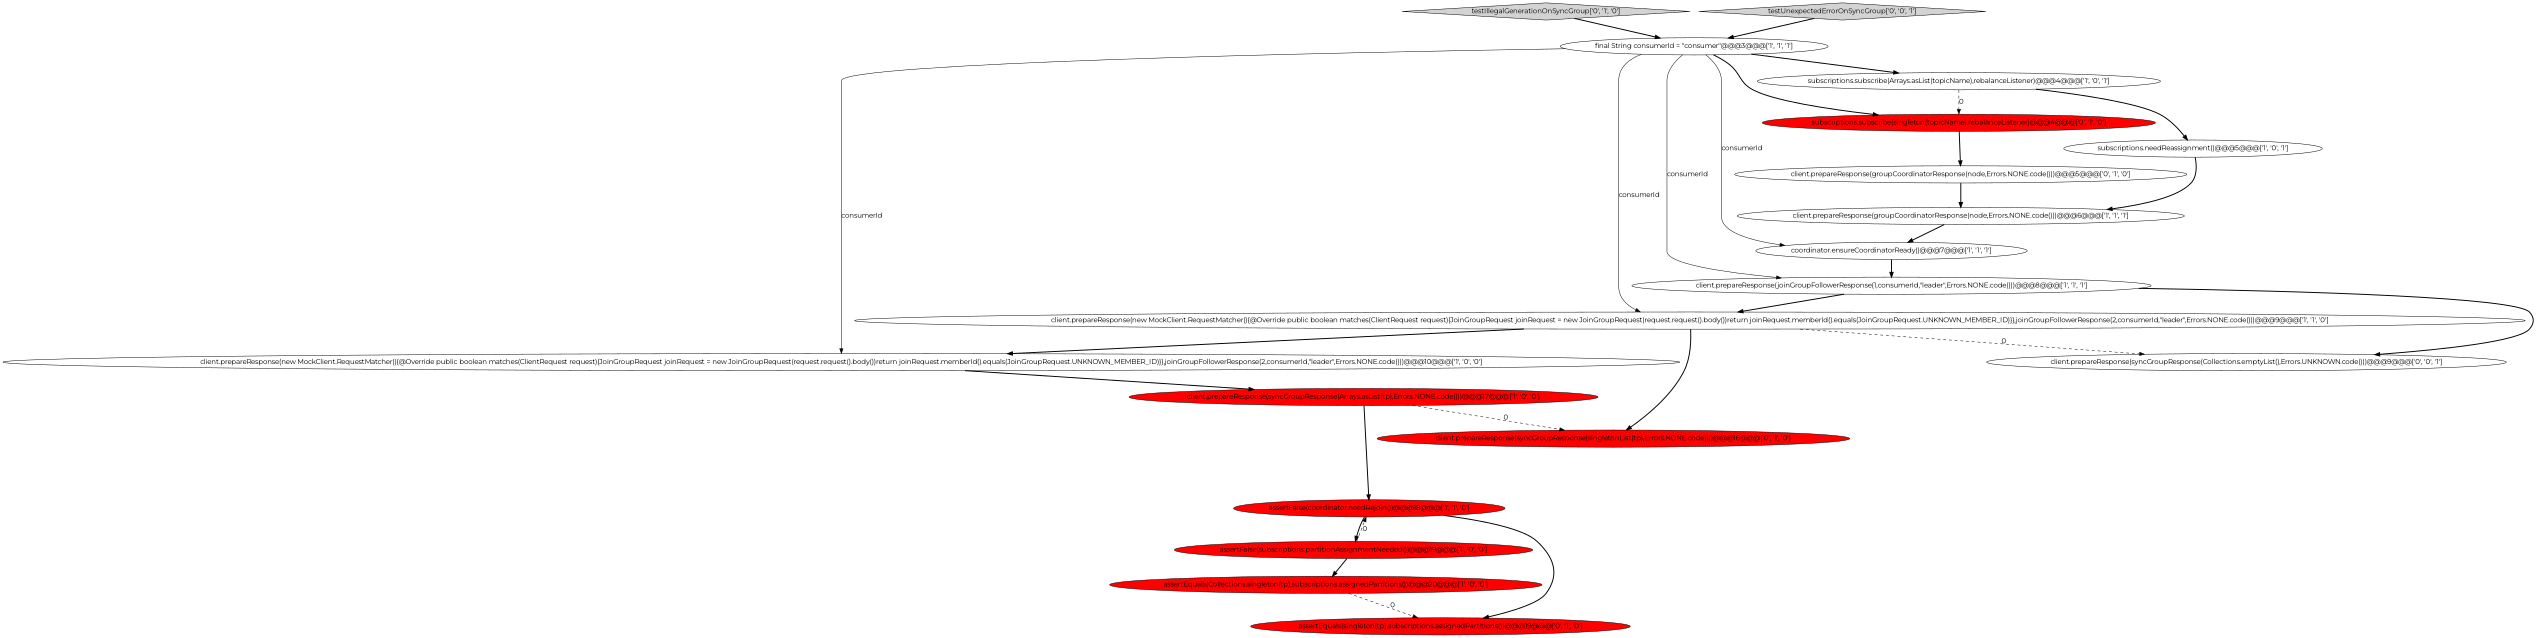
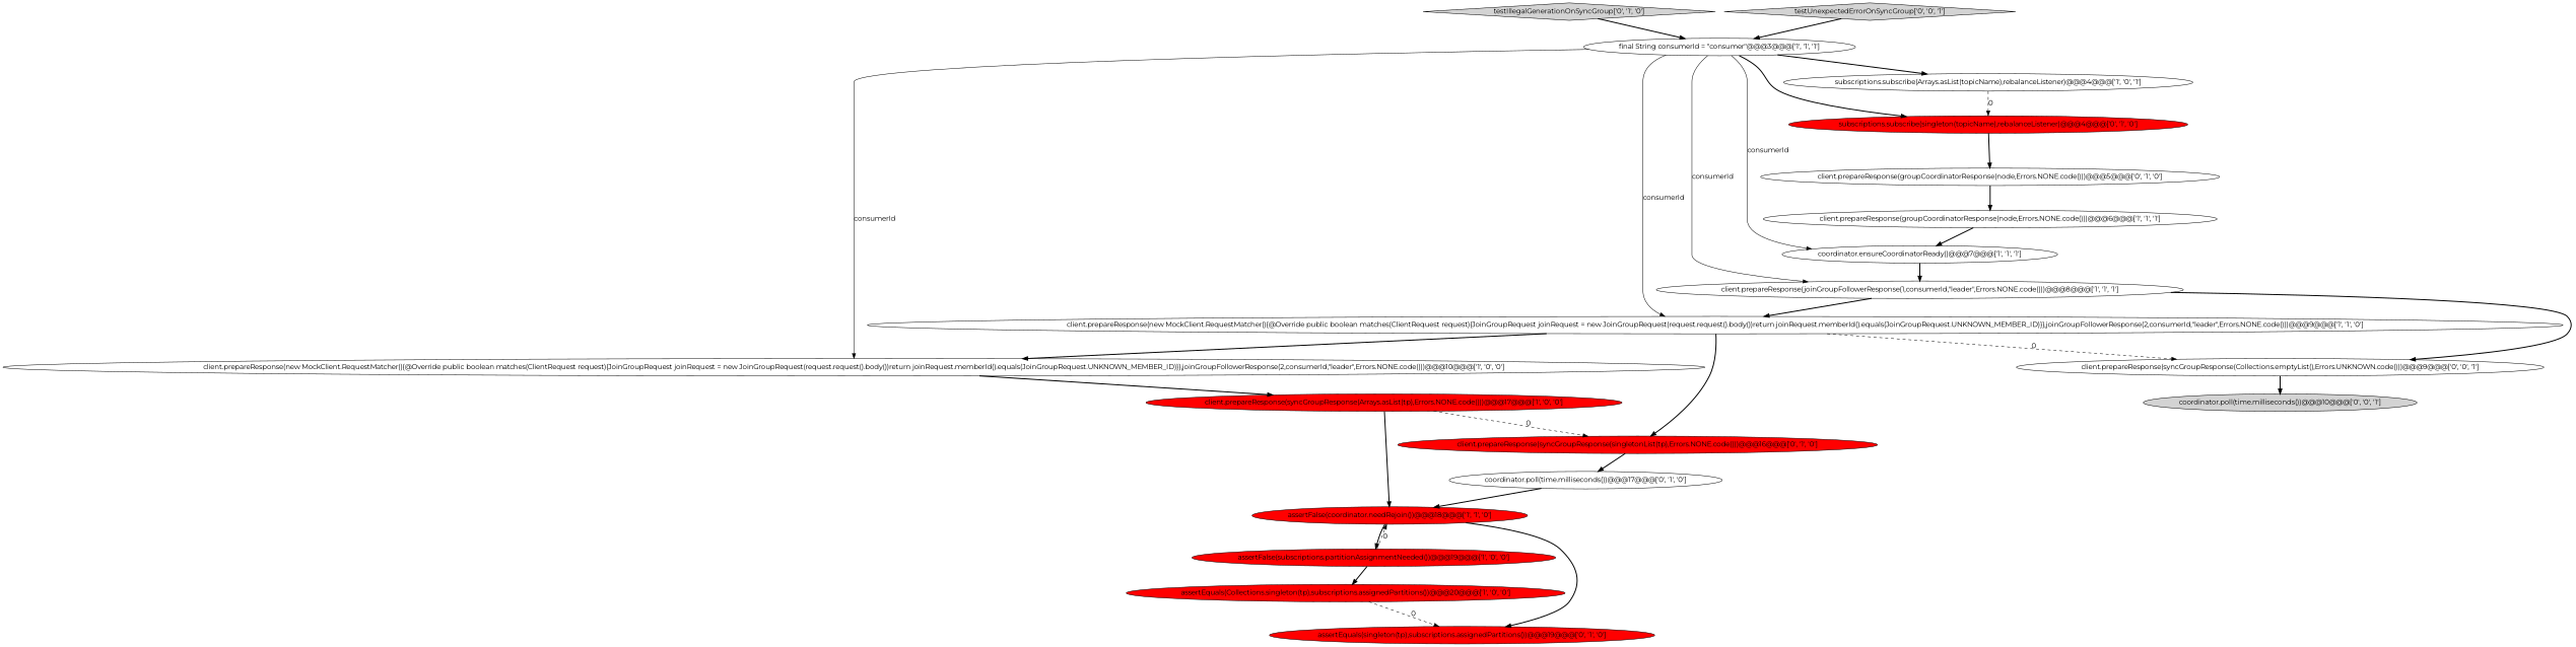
  digraph {
    fontname=Montserrat
    node [fillcolor=white fontname=Montserrat shape=ellipse style=filled]
    edge [fontname=Montserrat style=bold]
    n1 [fillcolor=red label="assertEquals(Collections.singleton(tp),subscriptions.assignedPartitions())@@@20@@@['1', '0', '0']"]
    n2 [fillcolor=red label="assertEquals(singleton(tp),subscriptions.assignedPartitions())@@@19@@@['0', '1', '0']"]
    n3 [label="client.prepareResponse(new MockClient.RequestMatcher(){@Override public boolean matches(ClientRequest request){JoinGroupRequest joinRequest = new JoinGroupRequest(request.request().body())return joinRequest.memberId().equals(JoinGroupRequest.UNKNOWN_MEMBER_ID)}},joinGroupFollowerResponse(2,consumerId,\"leader\",Errors.NONE.code()))@@@10@@@['1', '0', '0']"]
    n4 [fillcolor=red label="client.prepareResponse(syncGroupResponse(Arrays.asList(tp),Errors.NONE.code()))@@@17@@@['1', '0', '0']"]
    n5 [fillcolor=red label="assertFalse(coordinator.needRejoin())@@@18@@@['1', '1', '0']"]
    n6 [fillcolor=red label="client.prepareResponse(syncGroupResponse(singletonList(tp),Errors.NONE.code()))@@@16@@@['0', '1', '0']"]
    n7 [fillcolor=lightgray label="testIllegalGenerationOnSyncGroup['0', '1', '0']" shape=diamond]
    n8 [label="final String consumerId = \"consumer\"@@@3@@@['1', '1', '1']"]
    n9 [label="client.prepareResponse(joinGroupFollowerResponse(1,consumerId,\"leader\",Errors.NONE.code()))@@@8@@@['1', '1', '1']"]
    n10 [fillcolor=red label="subscriptions.subscribe(singleton(topicName),rebalanceListener)@@@4@@@['0', '1', '0']"]
    n11 [label="coordinator.ensureCoordinatorReady()@@@7@@@['1', '1', '1']"]
    n12 [label="subscriptions.subscribe(Arrays.asList(topicName),rebalanceListener)@@@4@@@['1', '0', '1']"]
    n13 [label="client.prepareResponse(new MockClient.RequestMatcher(){@Override public boolean matches(ClientRequest request){JoinGroupRequest joinRequest = new JoinGroupRequest(request.request().body())return joinRequest.memberId().equals(JoinGroupRequest.UNKNOWN_MEMBER_ID)}},joinGroupFollowerResponse(2,consumerId,\"leader\",Errors.NONE.code()))@@@9@@@['1', '1', '0']"]
    n14 [label="client.prepareResponse(syncGroupResponse(Collections.emptyList(),Errors.UNKNOWN.code()))@@@9@@@['0', '0', '1']"]
    n15 [label="client.prepareResponse(groupCoordinatorResponse(node,Errors.NONE.code()))@@@5@@@['0', '1', '0']"]
-   n16 [label="subscriptions.needReassignment()@@@5@@@['1', '0', '1']"]
+   n17 [fillcolor=lightgray label="coordinator.poll(time.milliseconds())@@@10@@@['0', '0', '1']"]
    n18 [fillcolor=red label="assertFalse(subscriptions.partitionAssignmentNeeded())@@@19@@@['1', '0', '0']"]
+   n19 [label="coordinator.poll(time.milliseconds())@@@17@@@['0', '1', '0']"]
    n20 [fillcolor=lightgray label="testUnexpectedErrorOnSyncGroup['0', '0', '1']" shape=diamond]
    n21 [label="client.prepareResponse(groupCoordinatorResponse(node,Errors.NONE.code()))@@@6@@@['1', '1', '1']"]
    n1 -> n2 [label=0 style=dashed]
    n3 -> n4
    n4 -> n5
    n4 -> n6 [label=0 style=dashed]
    n5 -> n2
    n5 -> n18
+   n6 -> n19
    n7 -> n8
    n8 -> n3 [label=consumerId style=solid]
    n8 -> n9 [label=consumerId style=solid]
    n8 -> n10
    n8 -> n11 [label=consumerId style=solid]
    n8 -> n12
    n8 -> n13 [label=consumerId style=solid]
    n9 -> n13
    n9 -> n14
    n10 -> n15
    n11 -> n9
    n12 -> n10 [label=0 style=dashed]
-   n12 -> n16
    n13 -> n3
    n13 -> n6
    n13 -> n14 [label=0 style=dashed]
+   n14 -> n17
    n15 -> n21
-   n16 -> n21
    n18 -> n1
    n18 -> n5 [label=0 style=dashed]
+   n19 -> n5
    n20 -> n8
    n21 -> n11
  }
